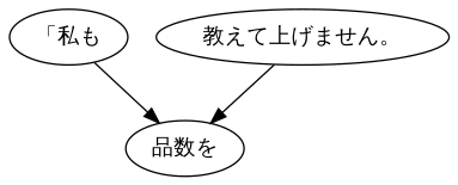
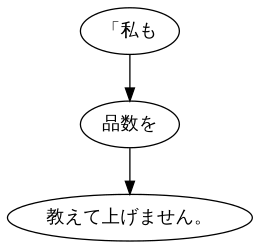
  digraph {
    fontname=Nunito
    node [fontname=Nunito]
    edge [fontname=Nunito]
    n1 [label="「私も"]
    n2 [label="品数を"]
    n3 [label="教えて上げません。"]
    n1 -> n2
-   n3 -> n2
+   n2 -> n3
  }
